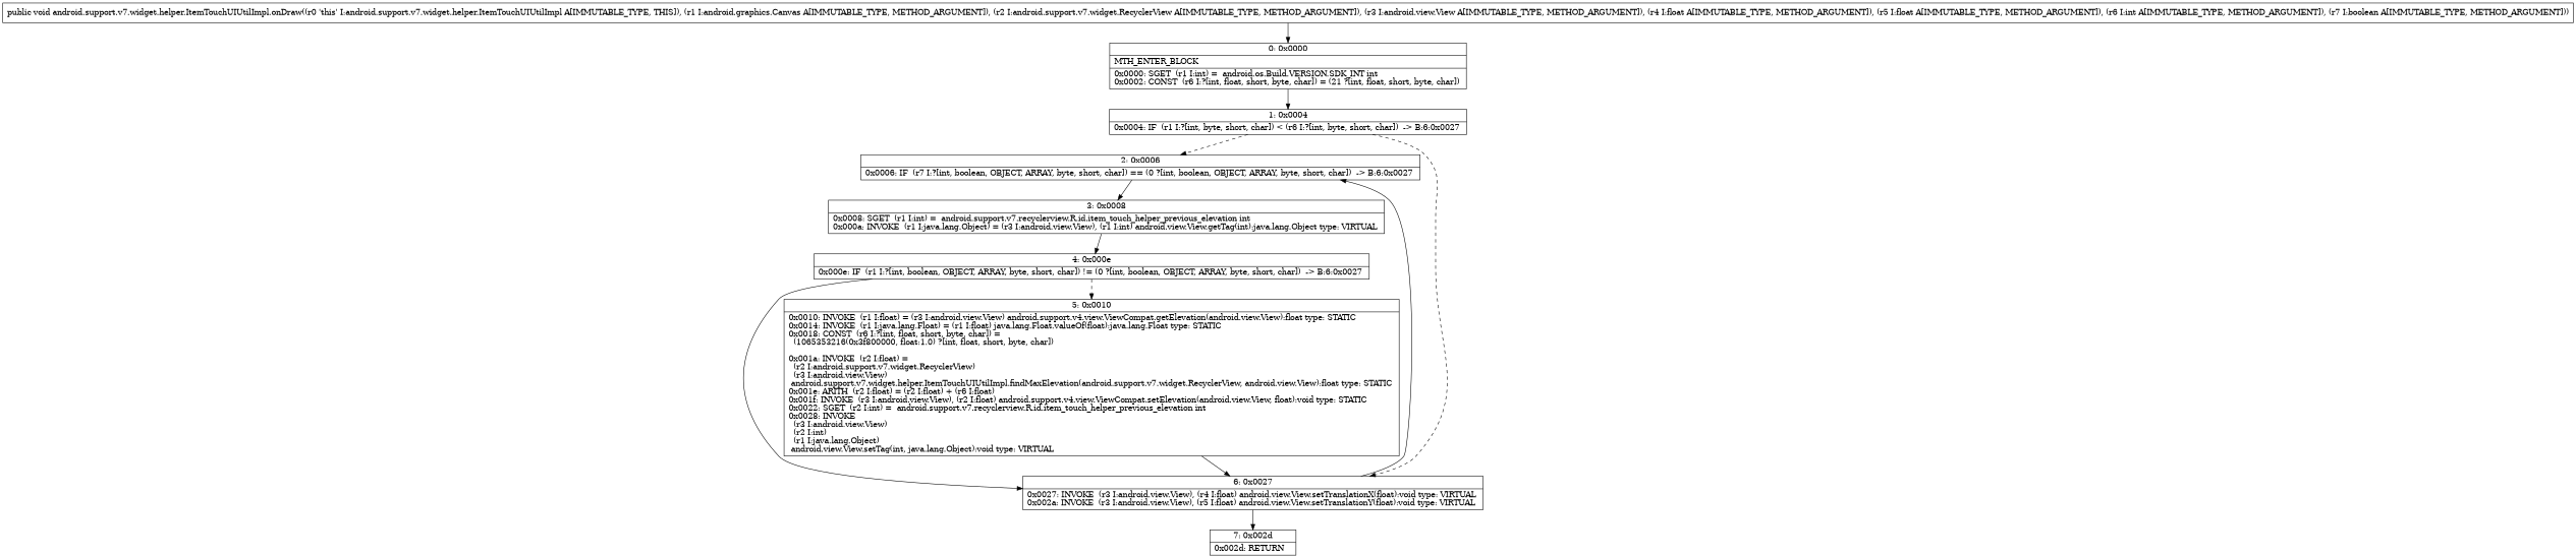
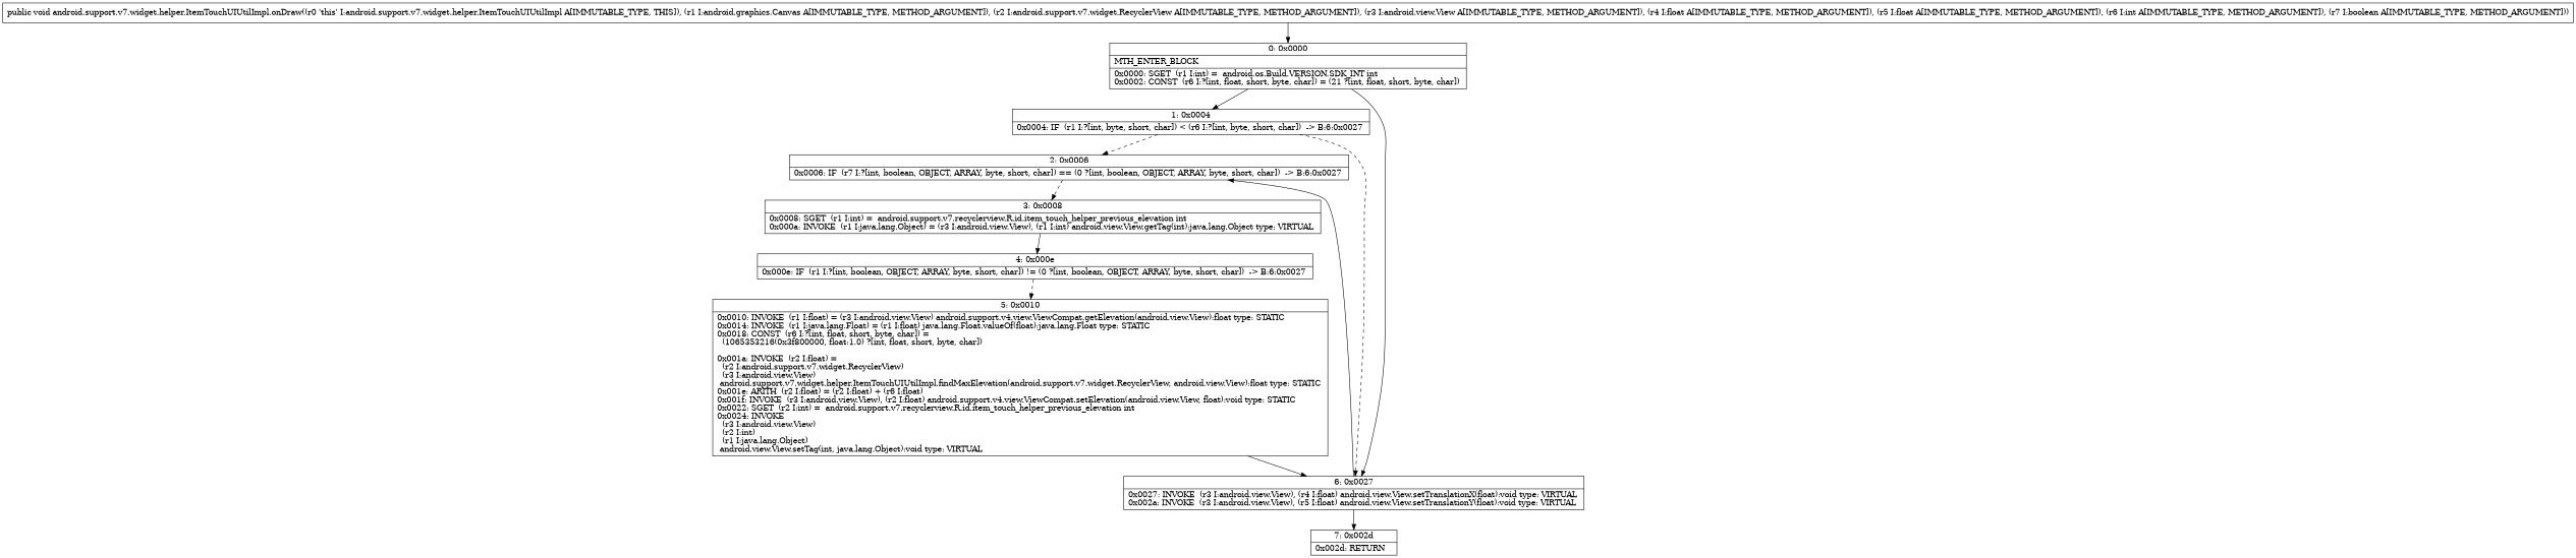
  digraph {
    node [shape=record]
    n1 [label="{0\:\ 0x0000|MTH_ENTER_BLOCK\l|0x0000: SGET  (r1 I:int) =  android.os.Build.VERSION.SDK_INT int \l0x0002: CONST  (r6 I:?[int, float, short, byte, char]) = (21 ?[int, float, short, byte, char]) \l}"]
    n2 [label="{1\:\ 0x0004|0x0004: IF  (r1 I:?[int, byte, short, char]) \< (r6 I:?[int, byte, short, char])  \-\> B:6:0x0027 \l}"]
    n3 [label="{2\:\ 0x0006|0x0006: IF  (r7 I:?[int, boolean, OBJECT, ARRAY, byte, short, char]) == (0 ?[int, boolean, OBJECT, ARRAY, byte, short, char])  \-\> B:6:0x0027 \l}"]
    n4 [label="{6\:\ 0x0027|0x0027: INVOKE  (r3 I:android.view.View), (r4 I:float) android.view.View.setTranslationX(float):void type: VIRTUAL \l0x002a: INVOKE  (r3 I:android.view.View), (r5 I:float) android.view.View.setTranslationY(float):void type: VIRTUAL \l}"]
    n5 [label="{3\:\ 0x0008|0x0008: SGET  (r1 I:int) =  android.support.v7.recyclerview.R.id.item_touch_helper_previous_elevation int \l0x000a: INVOKE  (r1 I:java.lang.Object) = (r3 I:android.view.View), (r1 I:int) android.view.View.getTag(int):java.lang.Object type: VIRTUAL \l}"]
    n6 [label="{7\:\ 0x002d|0x002d: RETURN   \l}"]
    n7 [label="{4\:\ 0x000e|0x000e: IF  (r1 I:?[int, boolean, OBJECT, ARRAY, byte, short, char]) != (0 ?[int, boolean, OBJECT, ARRAY, byte, short, char])  \-\> B:6:0x0027 \l}"]
-   n8 [label="{5\:\ 0x0010|0x0010: INVOKE  (r1 I:float) = (r3 I:android.view.View) android.support.v4.view.ViewCompat.getElevation(android.view.View):float type: STATIC \l0x0014: INVOKE  (r1 I:java.lang.Float) = (r1 I:float) java.lang.Float.valueOf(float):java.lang.Float type: STATIC \l0x0018: CONST  (r6 I:?[int, float, short, byte, char]) = \l  (1065353216(0x3f800000, float:1.0) ?[int, float, short, byte, char])\l \l0x001a: INVOKE  (r2 I:float) = \l  (r2 I:android.support.v7.widget.RecyclerView)\l  (r3 I:android.view.View)\l android.support.v7.widget.helper.ItemTouchUIUtilImpl.findMaxElevation(android.support.v7.widget.RecyclerView, android.view.View):float type: STATIC \l0x001e: ARITH  (r2 I:float) = (r2 I:float) + (r6 I:float) \l0x001f: INVOKE  (r3 I:android.view.View), (r2 I:float) android.support.v4.view.ViewCompat.setElevation(android.view.View, float):void type: STATIC \l0x0022: SGET  (r2 I:int) =  android.support.v7.recyclerview.R.id.item_touch_helper_previous_elevation int \l0x0028: INVOKE  \l  (r3 I:android.view.View)\l  (r2 I:int)\l  (r1 I:java.lang.Object)\l android.view.View.setTag(int, java.lang.Object):void type: VIRTUAL \l}"]
+   n8 [label="{5\:\ 0x0010|0x0010: INVOKE  (r1 I:float) = (r3 I:android.view.View) android.support.v4.view.ViewCompat.getElevation(android.view.View):float type: STATIC \l0x0014: INVOKE  (r1 I:java.lang.Float) = (r1 I:float) java.lang.Float.valueOf(float):java.lang.Float type: STATIC \l0x0018: CONST  (r6 I:?[int, float, short, byte, char]) = \l  (1065353216(0x3f800000, float:1.0) ?[int, float, short, byte, char])\l \l0x001a: INVOKE  (r2 I:float) = \l  (r2 I:android.support.v7.widget.RecyclerView)\l  (r3 I:android.view.View)\l android.support.v7.widget.helper.ItemTouchUIUtilImpl.findMaxElevation(android.support.v7.widget.RecyclerView, android.view.View):float type: STATIC \l0x001e: ARITH  (r2 I:float) = (r2 I:float) + (r6 I:float) \l0x001f: INVOKE  (r3 I:android.view.View), (r2 I:float) android.support.v4.view.ViewCompat.setElevation(android.view.View, float):void type: STATIC \l0x0022: SGET  (r2 I:int) =  android.support.v7.recyclerview.R.id.item_touch_helper_previous_elevation int \l0x0024: INVOKE  \l  (r3 I:android.view.View)\l  (r2 I:int)\l  (r1 I:java.lang.Object)\l android.view.View.setTag(int, java.lang.Object):void type: VIRTUAL \l}"]
    n9 [label="{public void android.support.v7.widget.helper.ItemTouchUIUtilImpl.onDraw((r0 'this' I:android.support.v7.widget.helper.ItemTouchUIUtilImpl A[IMMUTABLE_TYPE, THIS]), (r1 I:android.graphics.Canvas A[IMMUTABLE_TYPE, METHOD_ARGUMENT]), (r2 I:android.support.v7.widget.RecyclerView A[IMMUTABLE_TYPE, METHOD_ARGUMENT]), (r3 I:android.view.View A[IMMUTABLE_TYPE, METHOD_ARGUMENT]), (r4 I:float A[IMMUTABLE_TYPE, METHOD_ARGUMENT]), (r5 I:float A[IMMUTABLE_TYPE, METHOD_ARGUMENT]), (r6 I:int A[IMMUTABLE_TYPE, METHOD_ARGUMENT]), (r7 I:boolean A[IMMUTABLE_TYPE, METHOD_ARGUMENT])) }"]
    n1 -> n2
    n2 -> n3 [style=dashed]
    n2 -> n4 [style=dashed]
-   n3 -> n5 [style=solid]
+   n3 -> n5 [style=dashed]
    n4 -> n3
    n4 -> n6
    n5 -> n7
-   n7 -> n4
+   n1 -> n4
    n7 -> n8 [style=dashed]
    n8 -> n4
    n9 -> n1
  }
